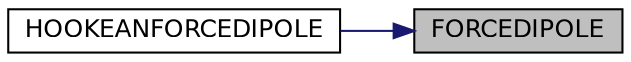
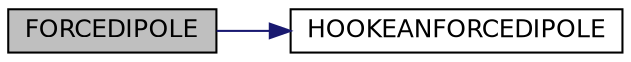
  digraph {
    rankdir=RL
    node [color=black fontname=Helvetica fontsize=12 shape=record]
    n1 [fillcolor=grey75 fontcolor=black height=0.2 label=FORCEDIPOLE style=filled width=0.4]
    n2 [height=0.2 label=HOOKEANFORCEDIPOLE width=0.4]
-   n1 -> n2 [color=midnightblue dir=back fontname=Helvetica fontsize=12 labelfontname=Helvetica labelfontsize=12 style=solid]
+   n2 -> n1 [color=midnightblue dir=back fontname=Helvetica fontsize=12 labelfontname=Helvetica labelfontsize=12 style=solid]
  }
